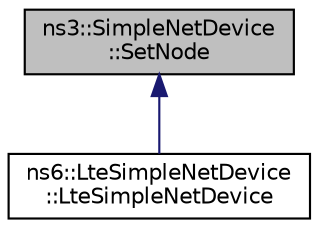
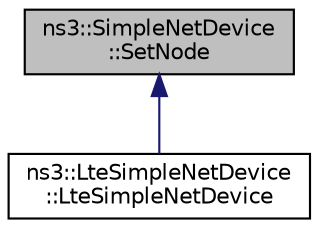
  digraph {
    rankdir=TB
    node [color=black fontname=Helvetica fontsize=10 shape=record style=filled]
    n1 [fillcolor=grey75 fontcolor=black height=0.2 label="ns3::SimpleNetDevice\l::SetNode" width=0.4]
-   n2 [fillcolor=white height=0.2 label="ns6::LteSimpleNetDevice\l::LteSimpleNetDevice" width=0.4]
+   n2 [fillcolor=white height=0.2 label="ns3::LteSimpleNetDevice\l::LteSimpleNetDevice" width=0.4]
    n1 -> n2 [color=midnightblue dir=back fontname=Helvetica fontsize=10 labelfontname=Helvetica labelfontsize=10 style=solid]
  }
